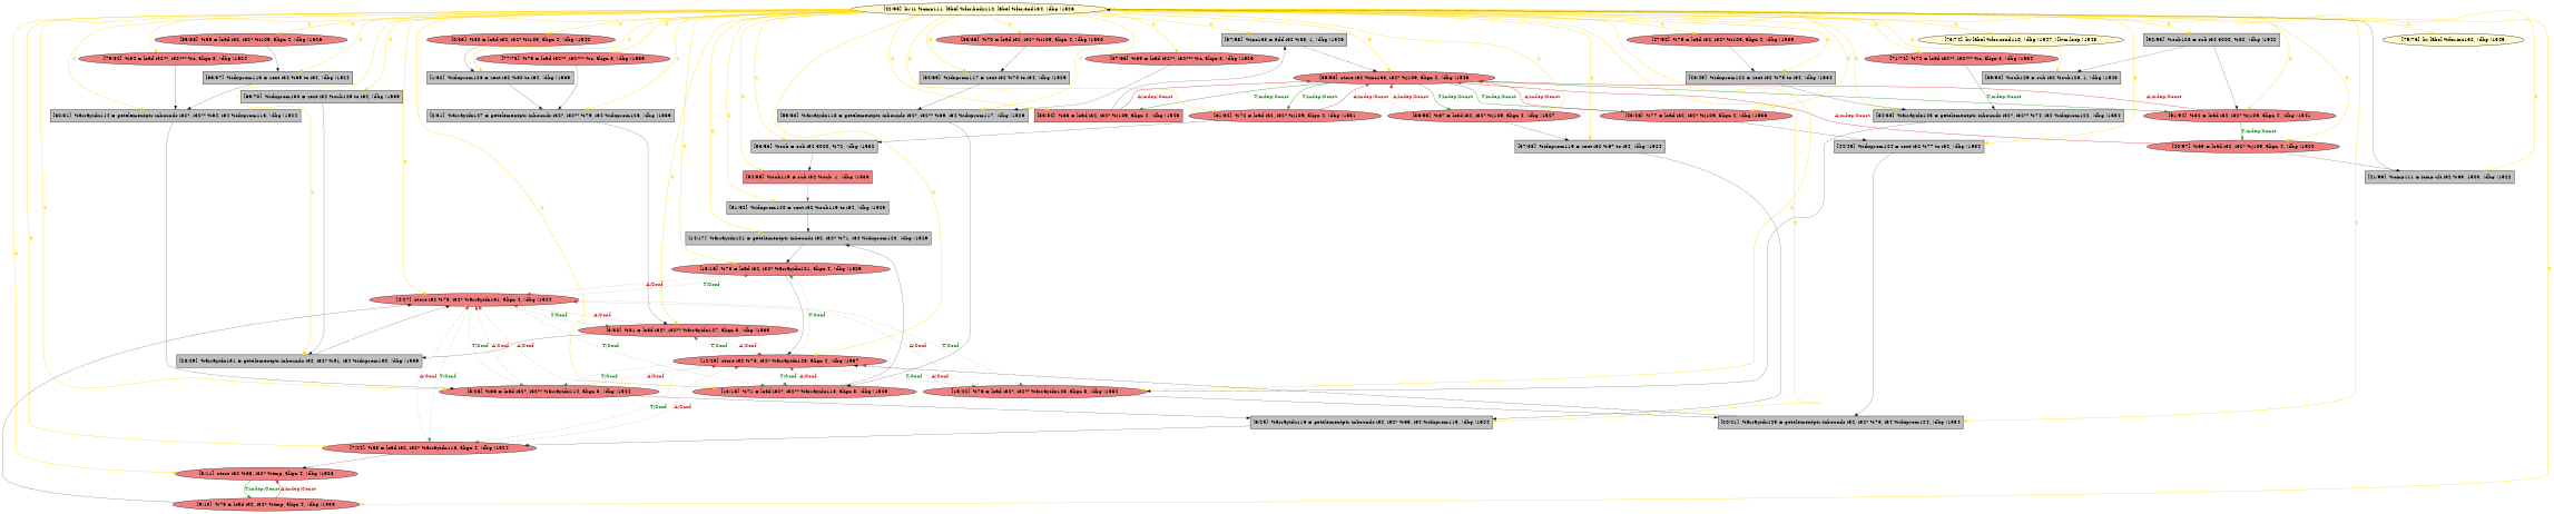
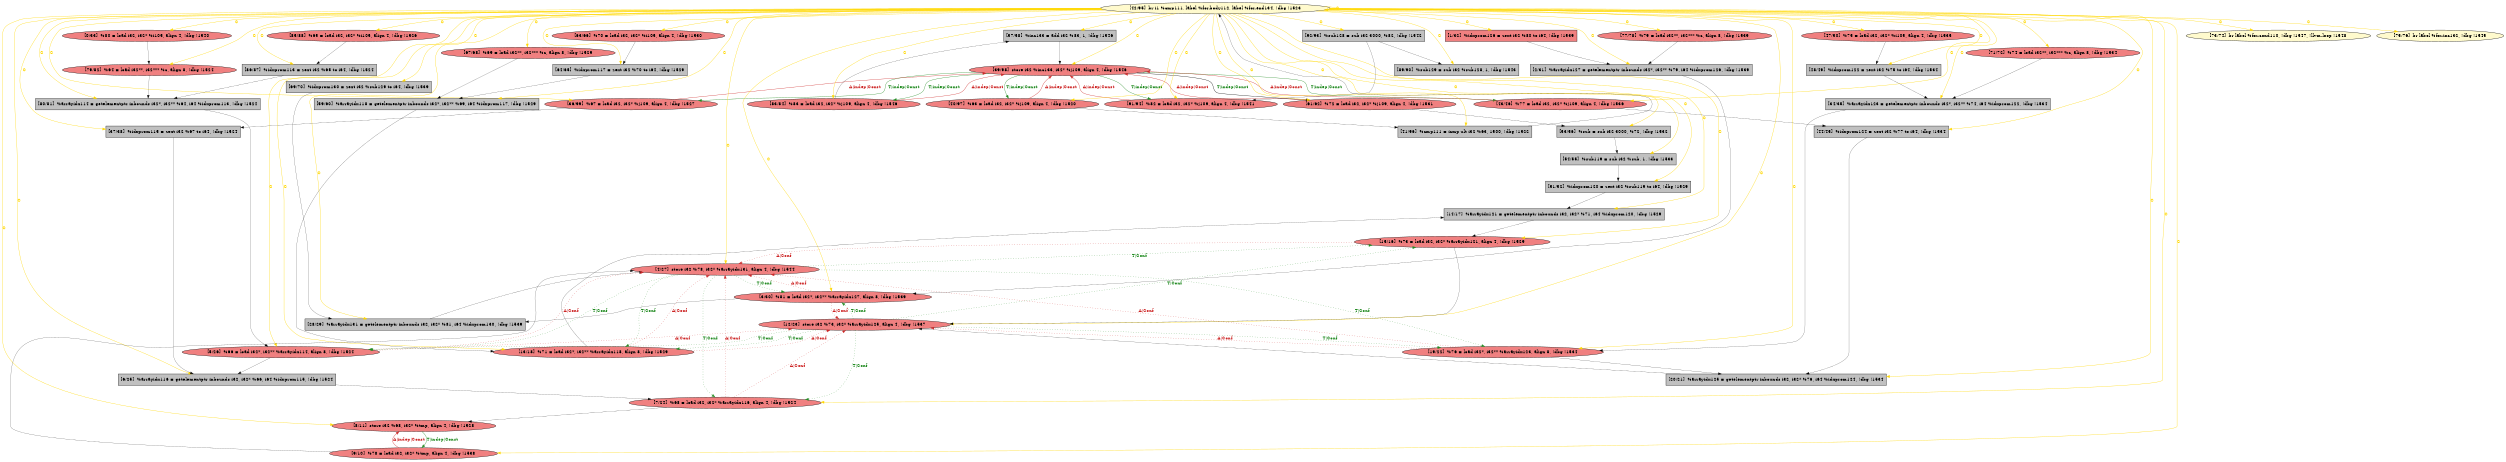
  digraph {
    fontname="DejaVu Serif"
    node [fillcolor=lightcoral fontname="DejaVu Serif" shape=ellipse style=filled]
    edge [color=gold fontcolor=gold fontname="DejaVu Serif" penwidth=1.0 style=solid]
    n1 [fillcolor=grey label="[53/56]  %sub = sub i32 3000, %72, !dbg !1532" shape=rectangle]
-   n2 [label="[54/55]  %sub119 = sub i32 %sub, 1, !dbg !1533" shape=rectangle]
+   n2 [fillcolor=grey label="[54/55]  %sub119 = sub i32 %sub, 1, !dbg !1533" shape=rectangle]
    n3 [fillcolor=grey label="[51/52]  %idxprom120 = zext i32 %sub119 to i64, !dbg !1529" shape=rectangle]
    n4 [fillcolor=grey label="[57/58]  %inc133 = add i32 %83, 1, !dbg !1546" shape=rectangle]
    n5 [label="[39/98]  store i32 %inc133, i32* %j109, align 4, !dbg !1546"]
    n6 [label="[40/97]  %63 = load i32, i32* %j109, align 4, !dbg !1520"]
    n7 [label="[43/46]  %77 = load i32, i32* %j109, align 4, !dbg !1536"]
    n8 [label="[61/62]  %72 = load i32, i32* %j109, align 4, !dbg !1531"]
    n9 [label="[36/99]  %67 = load i32, i32* %j109, align 4, !dbg !1527"]
    n10 [label="[91/94]  %82 = load i32, i32* %j109, align 4, !dbg !1541"]
-   n11 [label="[83/84]  %83 = load i32, i32* %j109, align 4, !dbg !1546" shape=box]
+   n11 [label="[83/84]  %83 = load i32, i32* %j109, align 4, !dbg !1546"]
    n12 [label="[85/88]  %65 = load i32, i32* %i105, align 4, !dbg !1526"]
    n13 [fillcolor=grey label="[86/87]  %idxprom113 = zext i32 %65 to i64, !dbg !1524" shape=rectangle]
    n14 [fillcolor=grey label="[80/81]  %arrayidx114 = getelementptr inbounds i32*, i32** %64, i64 %idxprom113, !dbg !1524" shape=rectangle]
    n15 [fillcolor=lemonchiffon label="[42/95]  br i1 %cmp111, label %for.body112, label %for.end134, !dbg !1523"]
    n16 [label="[8/11]  store i32 %68, i32* %tmp, align 4, !dbg !1528"]
    n17 [fillcolor=grey label="[44/45]  %idxprom124 = zext i32 %77 to i64, !dbg !1534" shape=rectangle]
    n18 [fillcolor=grey label="[28/29]  %arrayidx131 = getelementptr inbounds i32, i32* %81, i64 %idxprom130, !dbg !1539" shape=rectangle]
    n19 [label="[71/72]  %74 = load i32**, i32*** %c, align 8, !dbg !1534"]
    n20 [label="[63/66]  %70 = load i32, i32* %i105, align 4, !dbg !1530"]
    n21 [label="[3/30]  %81 = load i32*, i32** %arrayidx127, align 8, !dbg !1539"]
    n22 [label="[77/78]  %79 = load i32**, i32*** %c, align 8, !dbg !1539"]
    n23 [label="[15/16]  %73 = load i32, i32* %arrayidx121, align 4, !dbg !1529"]
    n24 [fillcolor=grey label="[69/70]  %idxprom130 = zext i32 %sub129 to i64, !dbg !1539" shape=rectangle]
    n25 [label="[9/10]  %78 = load i32, i32* %tmp, align 4, !dbg !1538"]
    n26 [label="[19/22]  %76 = load i32*, i32** %arrayidx123, align 8, !dbg !1534"]
    n27 [label="[5/26]  %66 = load i32*, i32** %arrayidx114, align 8, !dbg !1524"]
    n28 [fillcolor=grey label="[48/49]  %idxprom122 = zext i32 %75 to i64, !dbg !1534" shape=rectangle]
    n29 [fillcolor=grey label="[89/90]  %sub129 = sub i32 %sub128, 1, !dbg !1543" shape=rectangle]
    n30 [fillcolor=grey label="[6/25]  %arrayidx116 = getelementptr inbounds i32, i32* %66, i64 %idxprom115, !dbg !1524" shape=rectangle]
    n31 [label="[47/50]  %75 = load i32, i32* %i105, align 4, !dbg !1535"]
    n32 [fillcolor=grey label="[37/38]  %idxprom115 = zext i32 %67 to i64, !dbg !1524" shape=rectangle]
    n33 [fillcolor=grey label="[14/17]  %arrayidx121 = getelementptr inbounds i32, i32* %71, i64 %idxprom120, !dbg !1529" shape=rectangle]
    n34 [fillcolor=grey label="[34/35]  %arrayidx123 = getelementptr inbounds i32*, i32** %74, i64 %idxprom122, !dbg !1534" shape=rectangle]
    n35 [label="[4/27]  store i32 %78, i32* %arrayidx131, align 4, !dbg !1544"]
    n36 [label="[0/33]  %80 = load i32, i32* %i105, align 4, !dbg !1540"]
    n37 [label="[12/23]  store i32 %73, i32* %arrayidx125, align 4, !dbg !1537"]
    n38 [fillcolor=grey label="[2/31]  %arrayidx127 = getelementptr inbounds i32*, i32** %79, i64 %idxprom126, !dbg !1539" shape=rectangle]
    n39 [label="[67/68]  %69 = load i32**, i32*** %c, align 8, !dbg !1529"]
    n40 [label="[7/24]  %68 = load i32, i32* %arrayidx116, align 4, !dbg !1524"]
-   n41 [fillcolor=grey label="[1/32]  %idxprom126 = zext i32 %80 to i64, !dbg !1539" shape=rectangle]
+   n41 [label="[1/32]  %idxprom126 = zext i32 %80 to i64, !dbg !1539" shape=rectangle]
    n42 [fillcolor=lemonchiffon label="[73/74]  br label %for.cond110, !dbg !1547, !llvm.loop !1548"]
    n43 [fillcolor=grey label="[64/65]  %idxprom117 = zext i32 %70 to i64, !dbg !1529" shape=rectangle]
    n44 [fillcolor=grey label="[20/21]  %arrayidx125 = getelementptr inbounds i32, i32* %76, i64 %idxprom124, !dbg !1534" shape=rectangle]
    n45 [fillcolor=grey label="[41/96]  %cmp111 = icmp ult i32 %63, 1500, !dbg !1522" shape=rectangle]
    n46 [label="[79/82]  %64 = load i32**, i32*** %c, align 8, !dbg !1524"]
    n47 [fillcolor=grey label="[92/93]  %sub128 = sub i32 3000, %82, !dbg !1542" shape=rectangle]
    n48 [fillcolor=grey label="[59/60]  %arrayidx118 = getelementptr inbounds i32*, i32** %69, i64 %idxprom117, !dbg !1529" shape=rectangle]
    n49 [fillcolor=lemonchiffon label="[75/76]  br label %for.inc132, !dbg !1545"]
    n50 [label="[13/18]  %71 = load i32*, i32** %arrayidx118, align 8, !dbg !1529"]
    n1 -> n2 [color=black fontcolor=black penwidth=0.5]
-   n2 -> n3 [color=firebrick3 fontcolor=black penwidth=0.5]
+   n2 -> n3 [color=black fontcolor=black penwidth=0.5]
    n3 -> n33 [color=black fontcolor=black penwidth=0.5]
    n4 -> n5 [color=black fontcolor=black penwidth=0.5]
-   n10 -> n6 [color=forestgreen fontcolor=forestgreen label="T|indep|Const"]
+   n5 -> n6 [color=forestgreen fontcolor=forestgreen label="T|indep|Const"]
    n5 -> n7 [color=forestgreen fontcolor=forestgreen label="T|indep|Const"]
-   n5 -> n8 [color=forestgreen fontcolor=forestgreen label="T|indep|Const"]
+   n5 -> n8 [color=black fontcolor=forestgreen label="T|indep|Const"]
    n5 -> n9 [color=forestgreen fontcolor=forestgreen label="T|indep|Const"]
    n5 -> n10 [color=forestgreen fontcolor=forestgreen label="T|indep|Const"]
    n5 -> n11 [color=forestgreen fontcolor=forestgreen label="T|indep|Const"]
    n6 -> n5 [color=firebrick3 fontcolor=firebrick3 label="A|indep|Const"]
    n6 -> n45 [color=black fontcolor=black penwidth=0.5]
    n7 -> n5 [color=firebrick3 fontcolor=firebrick3 label="A|indep|Const"]
    n7 -> n17 [color=black fontcolor=black penwidth=0.5]
    n8 -> n1 [color=black fontcolor=black penwidth=0.5]
    n8 -> n5 [color=firebrick3 fontcolor=firebrick3 label="A|indep|Const"]
-   n9 -> n5 [color=firebrick3 fontcolor=firebrick3 label="A|indep|Const" style=dotted]
+   n9 -> n5 [color=firebrick3 fontcolor=firebrick3 label="A|indep|Const"]
    n9 -> n32 [color=black fontcolor=black penwidth=0.5]
    n10 -> n5 [color=firebrick3 fontcolor=firebrick3 label="A|indep|Const"]
    n11 -> n4 [color=black fontcolor=black penwidth=0.5]
    n11 -> n5 [color=firebrick3 fontcolor=firebrick3 label="A|indep|Const"]
    n12 -> n13 [color=black fontcolor=black penwidth=0.5]
    n13 -> n14 [color=black fontcolor=black penwidth=0.5]
    n14 -> n27 [color=black fontcolor=black penwidth=0.5]
    n15 -> n1 [label=C]
    n15 -> n2 [label=C]
    n15 -> n3 [label=C]
    n15 -> n4 [label=C]
    n15 -> n5 [label=C]
    n15 -> n6 [label=C]
    n15 -> n7 [label=C]
    n15 -> n8 [label=C]
    n15 -> n9 [label=C]
    n15 -> n10 [label=C]
    n15 -> n11 [label=C]
    n15 -> n12 [label=C]
    n15 -> n13 [label=C]
    n15 -> n14 [label=C]
    n15 -> n15 [label=C]
    n15 -> n16 [label=C]
    n15 -> n17 [label=C]
    n15 -> n18 [label=C]
    n15 -> n19 [label=C]
    n15 -> n20 [label=C]
    n15 -> n21 [label=C]
    n15 -> n22 [label=C]
    n15 -> n23 [label=C]
    n15 -> n24 [label=C]
    n15 -> n25 [label=C]
    n15 -> n26 [label=C]
    n15 -> n27 [label=C]
    n15 -> n28 [label=C]
    n15 -> n29 [label=C]
    n15 -> n30 [label=C]
    n15 -> n31 [label=C]
    n15 -> n32 [label=C]
    n15 -> n33 [label=C]
    n15 -> n34 [label=C]
    n15 -> n35 [label=C]
    n15 -> n36 [label=C]
    n15 -> n37 [label=C]
    n15 -> n38 [label=C]
    n15 -> n39 [label=C]
    n15 -> n40 [label=C]
    n15 -> n41 [label=C]
    n15 -> n42 [label=C]
    n15 -> n43 [label=C]
    n15 -> n44 [label=C]
    n15 -> n45 [label=C]
    n15 -> n46 [label=C]
    n15 -> n47 [label=C]
    n15 -> n48 [label=C]
    n15 -> n49 [label=C]
    n15 -> n50 [label=C]
    n16 -> n25 [color=forestgreen fontcolor=forestgreen label="T|indep|Const"]
    n17 -> n44 [color=black fontcolor=black penwidth=0.5]
    n18 -> n35 [color=black fontcolor=black penwidth=0.5]
    n19 -> n34 [color=black fontcolor=black penwidth=0.5]
    n20 -> n43 [color=black fontcolor=black penwidth=0.5]
    n21 -> n18 [color=black fontcolor=black penwidth=0.5]
    n21 -> n35 [color=firebrick3 fontcolor=firebrick3 label="A|Conf" style=dotted]
    n21 -> n37 [color=firebrick3 fontcolor=firebrick3 label="A|Conf" style=dotted]
    n22 -> n38 [color=black fontcolor=black penwidth=0.5]
    n23 -> n35 [color=firebrick3 fontcolor=firebrick3 label="A|Conf" style=dotted]
    n23 -> n37 [color=black fontcolor=black penwidth=0.5]
    n24 -> n18 [color=black fontcolor=black penwidth=0.5]
    n25 -> n16 [color=firebrick3 fontcolor=firebrick3 label="A|indep|Const"]
    n25 -> n35 [color=black fontcolor=black penwidth=0.5]
    n26 -> n35 [color=firebrick3 fontcolor=firebrick3 label="A|Conf" style=dotted]
    n26 -> n37 [color=firebrick3 fontcolor=firebrick3 label="A|Conf" style=dotted]
    n26 -> n44 [color=black fontcolor=black penwidth=0.5]
    n27 -> n30 [color=black fontcolor=black penwidth=0.5]
    n27 -> n35 [color=firebrick3 fontcolor=firebrick3 label="A|Conf" style=dotted]
    n27 -> n37 [color=firebrick3 fontcolor=firebrick3 label="A|Conf" style=dotted]
    n28 -> n34 [color=black fontcolor=black penwidth=0.5]
    n30 -> n40 [color=black fontcolor=black penwidth=0.5]
    n31 -> n28 [color=black fontcolor=black penwidth=0.5]
    n32 -> n30 [color=black fontcolor=black penwidth=0.5]
    n33 -> n23 [color=black fontcolor=black penwidth=0.5]
    n34 -> n26 [color=black fontcolor=black penwidth=0.5]
    n35 -> n21 [color=forestgreen fontcolor=forestgreen label="T|Conf" style=dotted]
    n35 -> n23 [color=forestgreen fontcolor=forestgreen label="T|Conf" style=dotted]
    n35 -> n26 [color=forestgreen fontcolor=forestgreen label="T|Conf" style=dotted]
    n35 -> n27 [color=forestgreen fontcolor=forestgreen label="T|Conf" style=dotted]
    n35 -> n40 [color=forestgreen fontcolor=forestgreen label="T|Conf" style=dotted]
    n35 -> n50 [color=forestgreen fontcolor=forestgreen label="T|Conf" style=dotted]
-   n36 -> n41 [color=black fontcolor=black penwidth=0.5]
+   n36 -> n46 [color=black fontcolor=black penwidth=0.5]
    n37 -> n21 [color=forestgreen fontcolor=forestgreen label="T|Conf" style=dotted]
    n37 -> n23 [color=forestgreen fontcolor=forestgreen label="T|Conf" style=dotted]
    n37 -> n26 [color=forestgreen fontcolor=forestgreen label="T|Conf" style=dotted]
    n37 -> n27 [color=forestgreen fontcolor=forestgreen label="T|Conf" style=dotted]
    n37 -> n40 [color=forestgreen fontcolor=forestgreen label="T|Conf" style=dotted]
    n37 -> n50 [color=forestgreen fontcolor=forestgreen label="T|Conf" style=dotted]
    n38 -> n21 [color=black fontcolor=black penwidth=0.5]
    n39 -> n48 [color=black fontcolor=black penwidth=0.5]
    n40 -> n16 [color=black fontcolor=black penwidth=0.5]
    n40 -> n35 [color=firebrick3 fontcolor=firebrick3 label="A|Conf" style=dotted]
    n40 -> n37 [color=firebrick3 fontcolor=firebrick3 label="A|Conf" style=dotted]
    n41 -> n38 [color=black fontcolor=black penwidth=0.5]
    n43 -> n48 [color=black fontcolor=black penwidth=0.5]
    n44 -> n37 [color=black fontcolor=black penwidth=0.5]
    n45 -> n15 [color=black fontcolor=black penwidth=0.5]
    n46 -> n14 [color=black fontcolor=black penwidth=0.5]
    n47 -> n10 [color=black fontcolor=black penwidth=0.5]
    n47 -> n29 [color=black fontcolor=black penwidth=0.5]
    n48 -> n50 [color=black fontcolor=black penwidth=0.5]
    n50 -> n33 [color=black fontcolor=black penwidth=0.5]
    n50 -> n35 [color=firebrick3 fontcolor=firebrick3 label="A|Conf" style=dotted]
    n50 -> n37 [color=firebrick3 fontcolor=firebrick3 label="A|Conf" style=dotted]
  }
